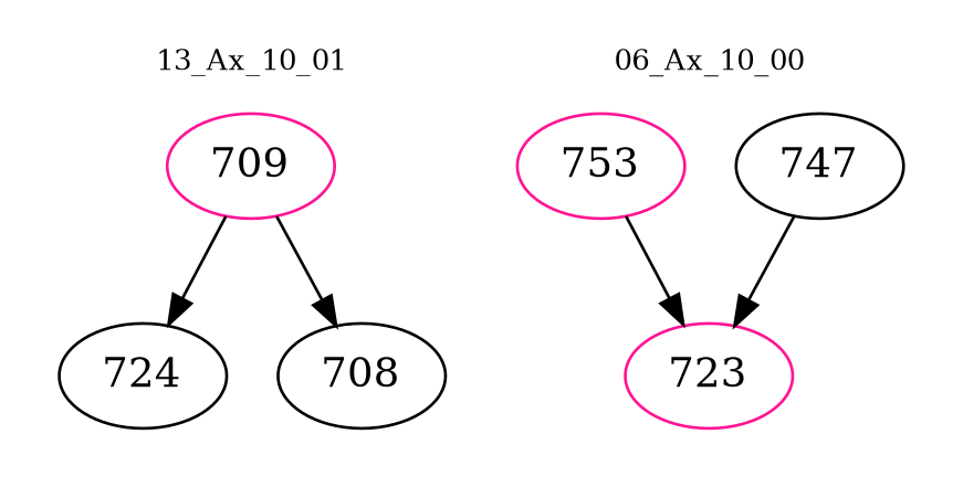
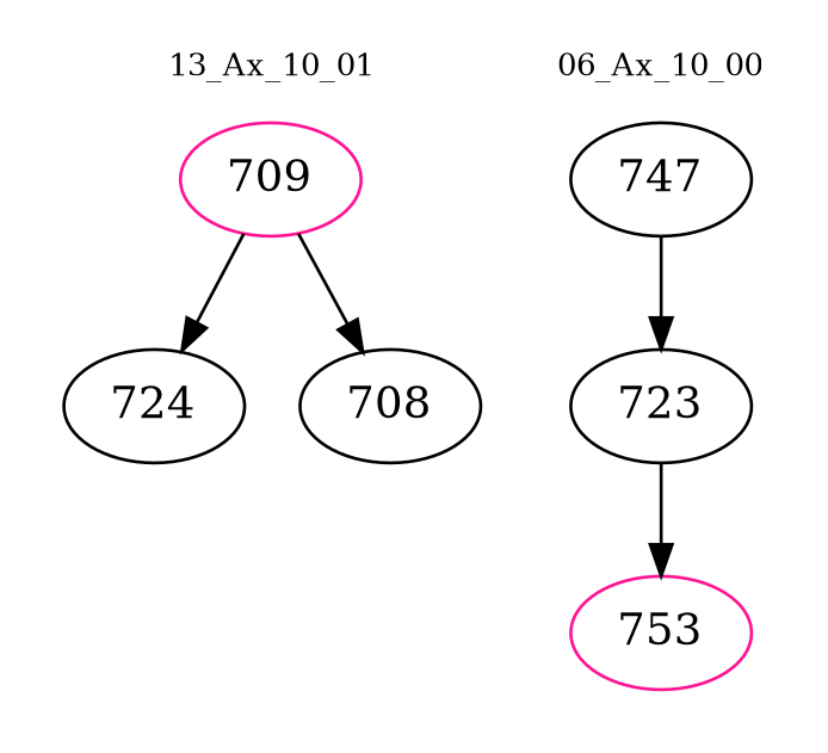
  digraph {
    node [color=black]
    edge [color=black]
    n1 [label=724]
    n2 [color=deeppink label=709]
    n3 [label=708]
    n4 [label=747]
-   n5 [color=deeppink label=723]
+   n5 [label=723]
    n6 [color=deeppink label=753]
    subgraph cluster_1 {
      color=white
      fontsize=10
      label="13_Ax_10_01"
      n1
      n2
      n3
    }
    subgraph cluster_2 {
      color=white
      fontsize=10
      label="06_Ax_10_00"
      n4
      n5
      n6
    }
    n2 -> n1
    n2 -> n3
    n4 -> n5
-   n6 -> n5
+   n5 -> n6
  }
